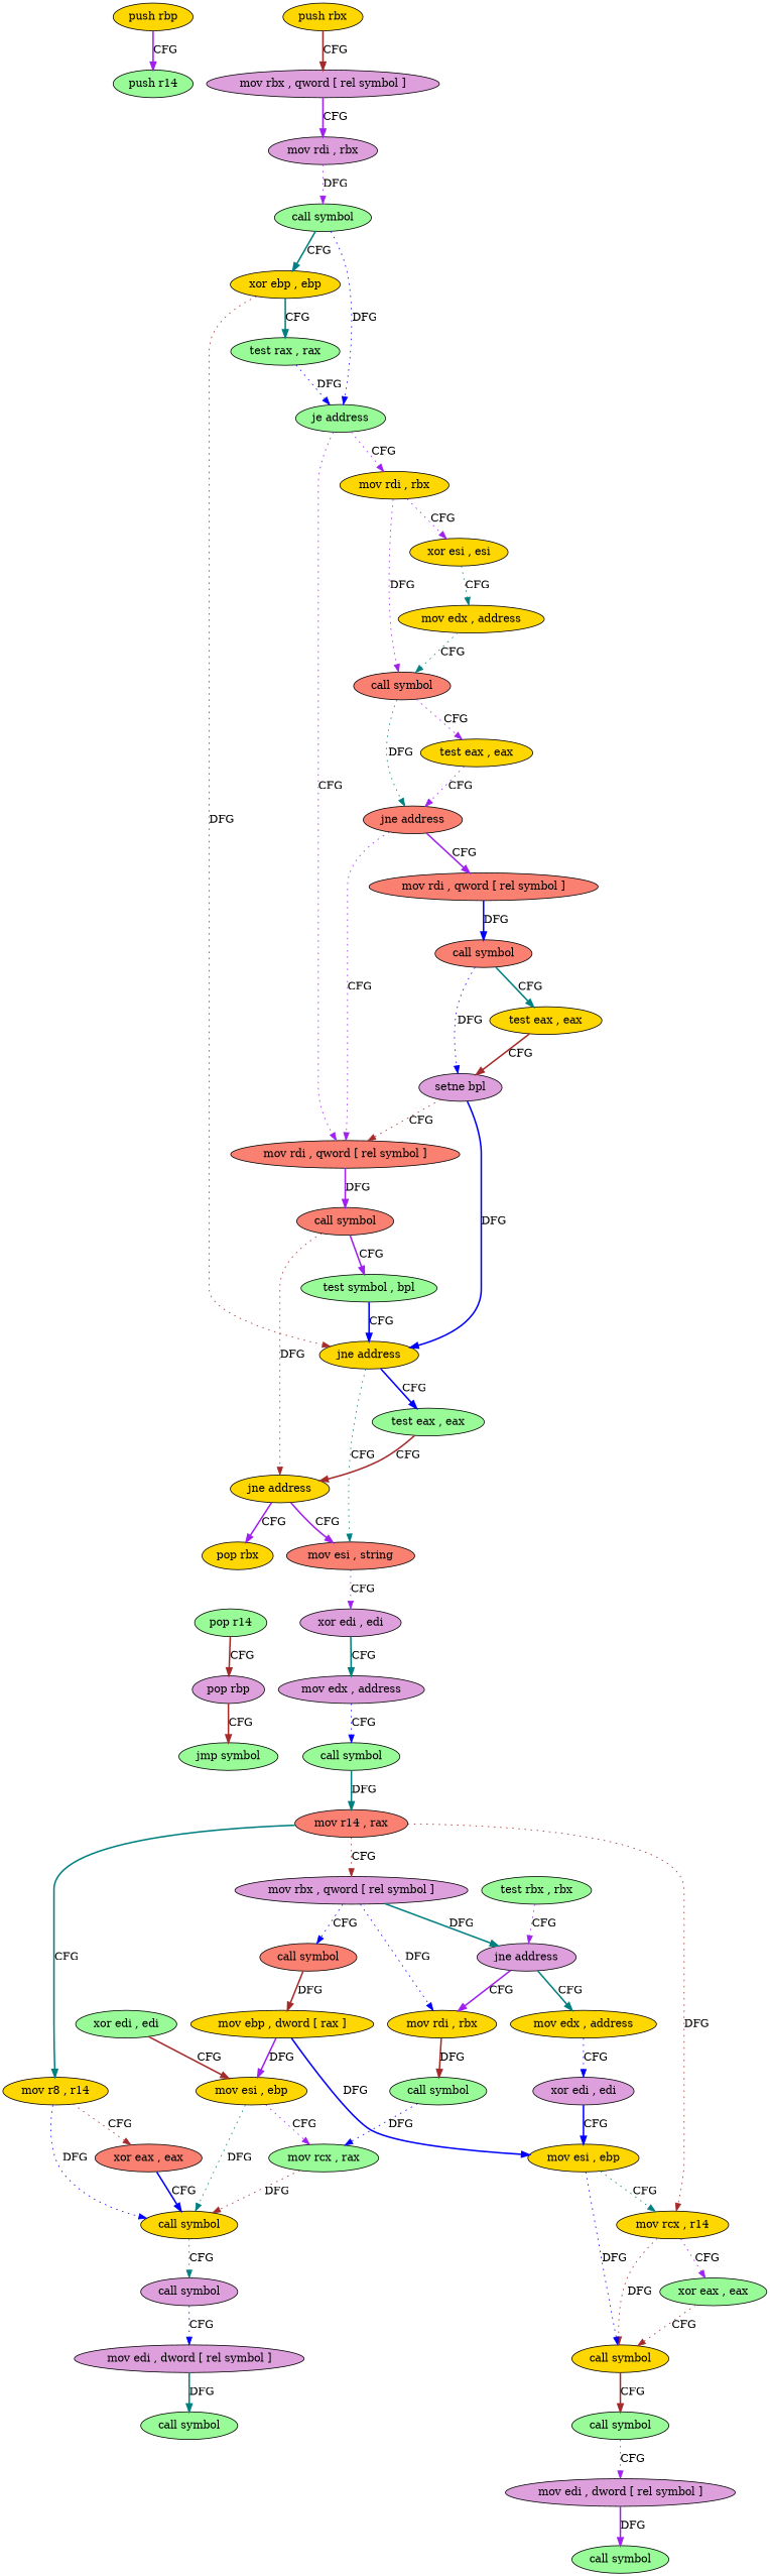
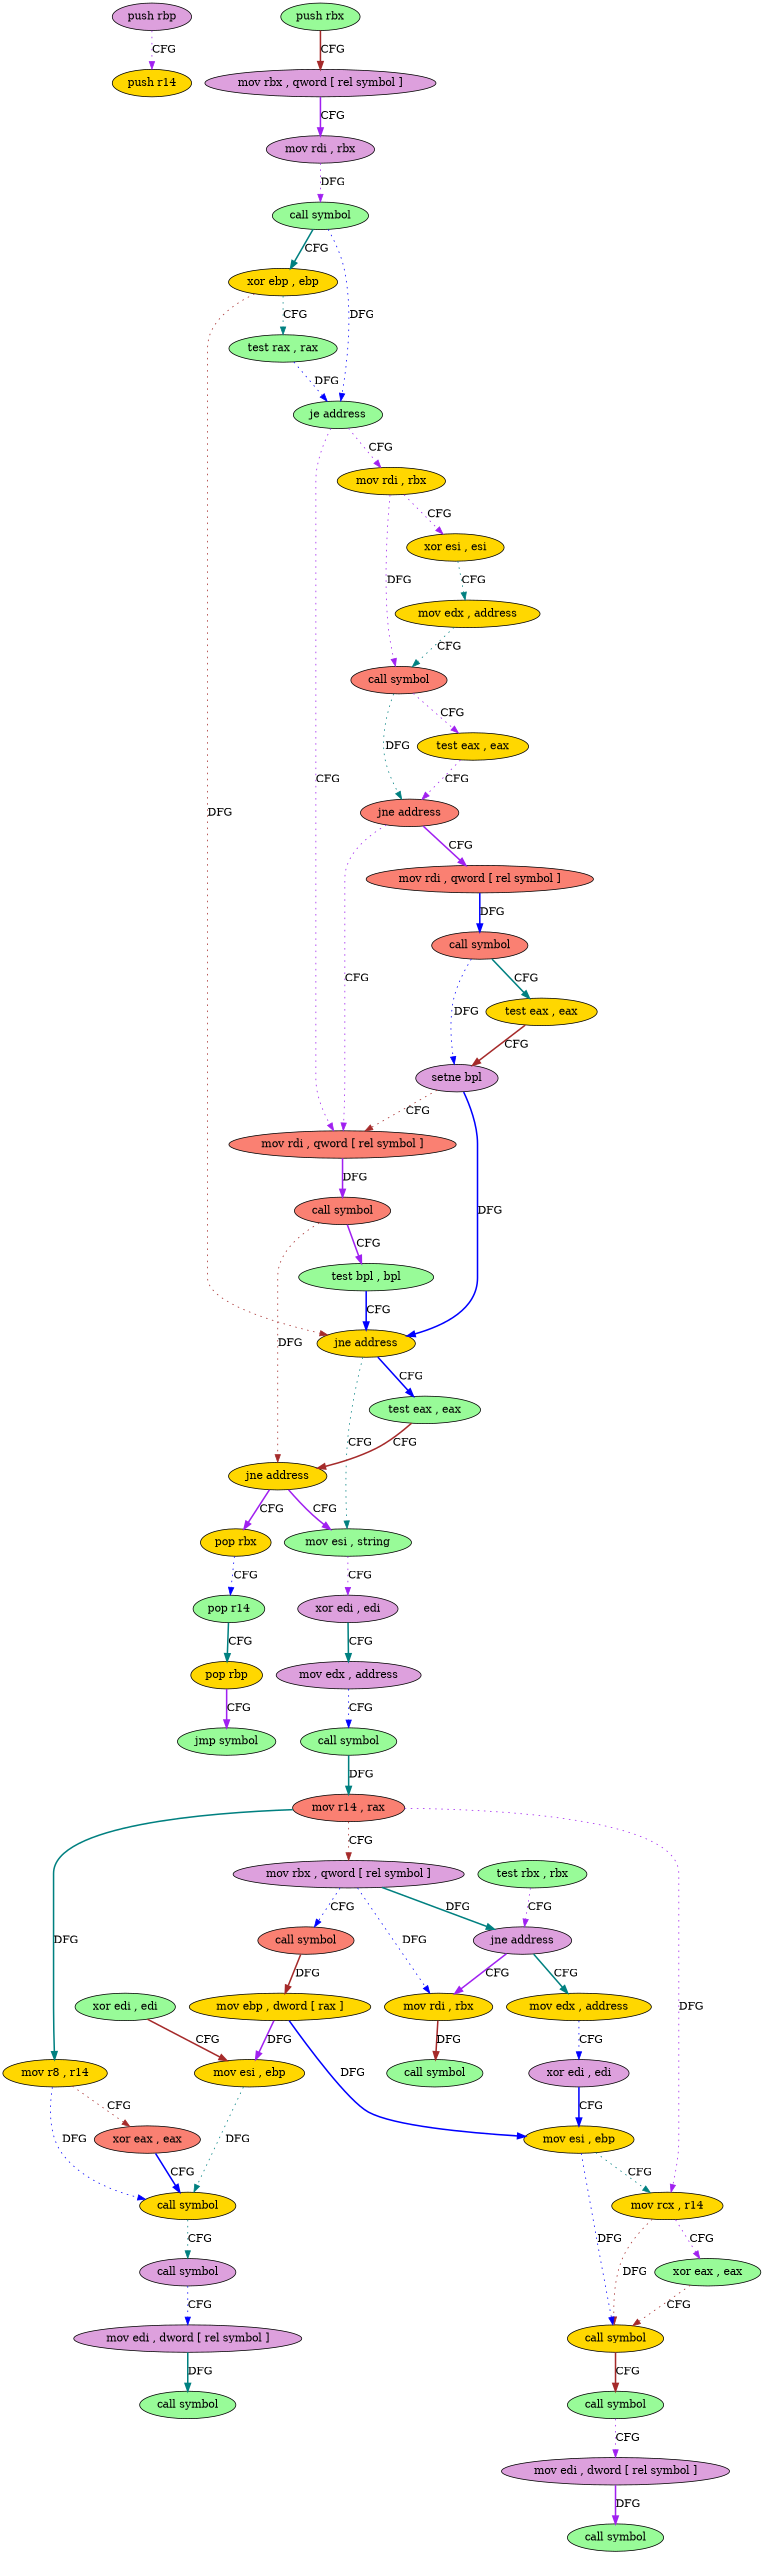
  digraph {
    node [fillcolor=gold style=filled]
    edge [color=purple style=dotted]
-   n1 [label="push rbp"]
-   n2 [fillcolor=palegreen label="push r14"]
-   n3 [label="push rbx"]
+   n1 [fillcolor=plum label="push rbp"]
+   n2 [label="push r14"]
+   n3 [fillcolor=palegreen label="push rbx"]
    n4 [fillcolor=plum label="mov rbx , qword [ rel symbol ]"]
    n5 [fillcolor=plum label="mov rdi , rbx"]
    n6 [fillcolor=palegreen label="call symbol"]
    n7 [label="xor ebp , ebp"]
    n8 [fillcolor=palegreen label="je address"]
    n9 [fillcolor=palegreen label="test rax , rax"]
    n10 [label="jne address"]
    n11 [fillcolor=salmon label="mov rdi , qword [ rel symbol ]"]
    n12 [label="mov rdi , rbx"]
-   n13 [fillcolor=salmon label="mov esi , string"]
+   n13 [fillcolor=palegreen label="mov esi , string"]
    n14 [fillcolor=palegreen label="test eax , eax"]
    n15 [fillcolor=salmon label="call symbol"]
    n16 [label="xor esi , esi"]
    n17 [fillcolor=salmon label="call symbol"]
-   n18 [fillcolor=palegreen label="test symbol , bpl"]
+   n18 [fillcolor=palegreen label="test bpl , bpl"]
    n19 [label="jne address"]
    n20 [label="mov edx , address"]
    n21 [label="test eax , eax"]
    n22 [fillcolor=salmon label="jne address"]
    n23 [label="pop rbx"]
    n24 [fillcolor=plum label="xor edi , edi"]
    n25 [fillcolor=plum label="mov edx , address"]
    n26 [fillcolor=salmon label="mov rdi , qword [ rel symbol ]"]
    n27 [fillcolor=salmon label="call symbol"]
    n28 [label="test eax , eax"]
    n29 [fillcolor=plum label="setne bpl"]
    n30 [fillcolor=palegreen label="call symbol"]
    n31 [fillcolor=salmon label="mov r14 , rax"]
    n32 [fillcolor=plum label="mov rbx , qword [ rel symbol ]"]
    n33 [label="mov r8 , r14"]
    n34 [label="mov rcx , r14"]
    n35 [fillcolor=salmon label="call symbol"]
    n36 [fillcolor=plum label="jne address"]
    n37 [label="mov rdi , rbx"]
    n38 [label="call symbol"]
    n39 [fillcolor=salmon label="xor eax , eax"]
    n40 [label="call symbol"]
    n41 [fillcolor=palegreen label="xor eax , eax"]
    n42 [label="mov ebp , dword [ rax ]"]
    n43 [label="mov edx , address"]
    n44 [fillcolor=palegreen label="call symbol"]
    n45 [label="mov esi , ebp"]
    n46 [label="mov esi , ebp"]
    n47 [fillcolor=palegreen label="test rbx , rbx"]
-   n48 [fillcolor=palegreen label="mov rcx , rax"]
    n49 [fillcolor=plum label="xor edi , edi"]
    n50 [fillcolor=palegreen label="pop r14"]
-   n51 [fillcolor=plum label="pop rbp"]
+   n51 [label="pop rbp"]
    n52 [fillcolor=palegreen label="xor edi , edi"]
    n53 [fillcolor=plum label="call symbol"]
    n54 [fillcolor=plum label="mov edi , dword [ rel symbol ]"]
    n55 [fillcolor=palegreen label="call symbol"]
    n56 [fillcolor=palegreen label="call symbol"]
    n57 [fillcolor=plum label="mov edi , dword [ rel symbol ]"]
    n58 [fillcolor=palegreen label="call symbol"]
    n59 [fillcolor=palegreen label="jmp symbol"]
-   n1 -> n2 [label=CFG style=bold]
+   n1 -> n2 [label=CFG]
    n3 -> n4 [color=brown label=CFG style=bold]
    n4 -> n5 [label=CFG style=bold]
    n5 -> n6 [label=DFG]
    n6 -> n7 [color=teal label=CFG style=bold]
    n6 -> n8 [color=blue label=DFG]
-   n7 -> n9 [color=teal label=CFG style=bold]
+   n7 -> n9 [color=teal label=CFG]
    n7 -> n10 [color=brown label=DFG]
    n8 -> n11 [label=CFG]
    n8 -> n12 [label=CFG]
    n9 -> n8 [color=blue label=DFG]
    n10 -> n13 [color=teal label=CFG]
    n10 -> n14 [color=blue label=CFG style=bold]
    n11 -> n15 [label=DFG style=bold]
    n12 -> n16 [label=CFG]
    n12 -> n17 [label=DFG]
    n13 -> n24 [label=CFG]
    n14 -> n19 [color=brown label=CFG style=bold]
    n15 -> n18 [label=CFG style=bold]
    n15 -> n19 [color=brown label=DFG]
    n16 -> n20 [color=teal label=CFG]
    n17 -> n21 [label=CFG]
    n17 -> n22 [color=teal label=DFG]
    n18 -> n10 [color=blue label=CFG style=bold]
    n19 -> n13 [label=CFG style=bold]
    n19 -> n23 [label=CFG style=bold]
    n20 -> n17 [color=teal label=CFG]
    n21 -> n22 [label=CFG]
    n22 -> n11 [label=CFG]
    n22 -> n26 [label=CFG style=bold]
+   n23 -> n50 [color=blue label=CFG]
    n24 -> n25 [color=teal label=CFG style=bold]
    n25 -> n30 [color=blue label=CFG]
    n26 -> n27 [color=blue label=DFG style=bold]
    n27 -> n28 [color=teal label=CFG style=bold]
    n27 -> n29 [color=blue label=DFG]
    n28 -> n29 [color=brown label=CFG style=bold]
    n29 -> n10 [color=blue label=DFG style=bold]
    n29 -> n11 [color=brown label=CFG]
    n30 -> n31 [color=teal label=DFG style=bold]
    n31 -> n32 [color=brown label=CFG]
-   n31 -> n33 [color=teal label=CFG style=bold]
-   n31 -> n34 [color=brown label=DFG]
+   n31 -> n33 [color=teal label=DFG style=bold]
+   n31 -> n34 [label=DFG]
    n32 -> n35 [color=blue label=CFG]
    n32 -> n36 [color=teal label=DFG style=bold]
    n32 -> n37 [color=blue label=DFG]
    n33 -> n38 [color=blue label=DFG]
    n33 -> n39 [color=brown label=CFG]
    n34 -> n40 [color=brown label=DFG]
    n34 -> n41 [label=CFG]
    n35 -> n42 [color=brown label=DFG style=bold]
    n36 -> n37 [label=CFG style=bold]
    n36 -> n43 [color=teal label=CFG style=bold]
    n37 -> n44 [color=brown label=DFG style=bold]
    n38 -> n53 [color=teal label=CFG]
    n39 -> n38 [color=blue label=CFG style=bold]
    n40 -> n56 [color=brown label=CFG style=bold]
    n41 -> n40 [color=brown label=CFG]
    n42 -> n45 [label=DFG style=bold]
    n42 -> n46 [color=blue label=DFG style=bold]
    n43 -> n49 [color=blue label=CFG]
-   n44 -> n48 [color=blue label=DFG]
    n45 -> n38 [color=teal label=DFG]
-   n45 -> n48 [label=CFG]
    n46 -> n34 [color=teal label=CFG]
    n46 -> n40 [color=blue label=DFG]
    n47 -> n36 [label=CFG]
-   n48 -> n38 [color=brown label=DFG]
    n49 -> n46 [color=blue label=CFG style=bold]
-   n50 -> n51 [color=brown label=CFG style=bold]
-   n51 -> n59 [color=brown label=CFG style=bold]
+   n50 -> n51 [color=teal label=CFG style=bold]
+   n51 -> n59 [label=CFG style=bold]
    n52 -> n45 [color=brown label=CFG style=bold]
    n53 -> n54 [color=blue label=CFG]
    n54 -> n55 [color=teal label=DFG style=bold]
    n56 -> n57 [label=CFG]
    n57 -> n58 [label=DFG style=bold]
  }
